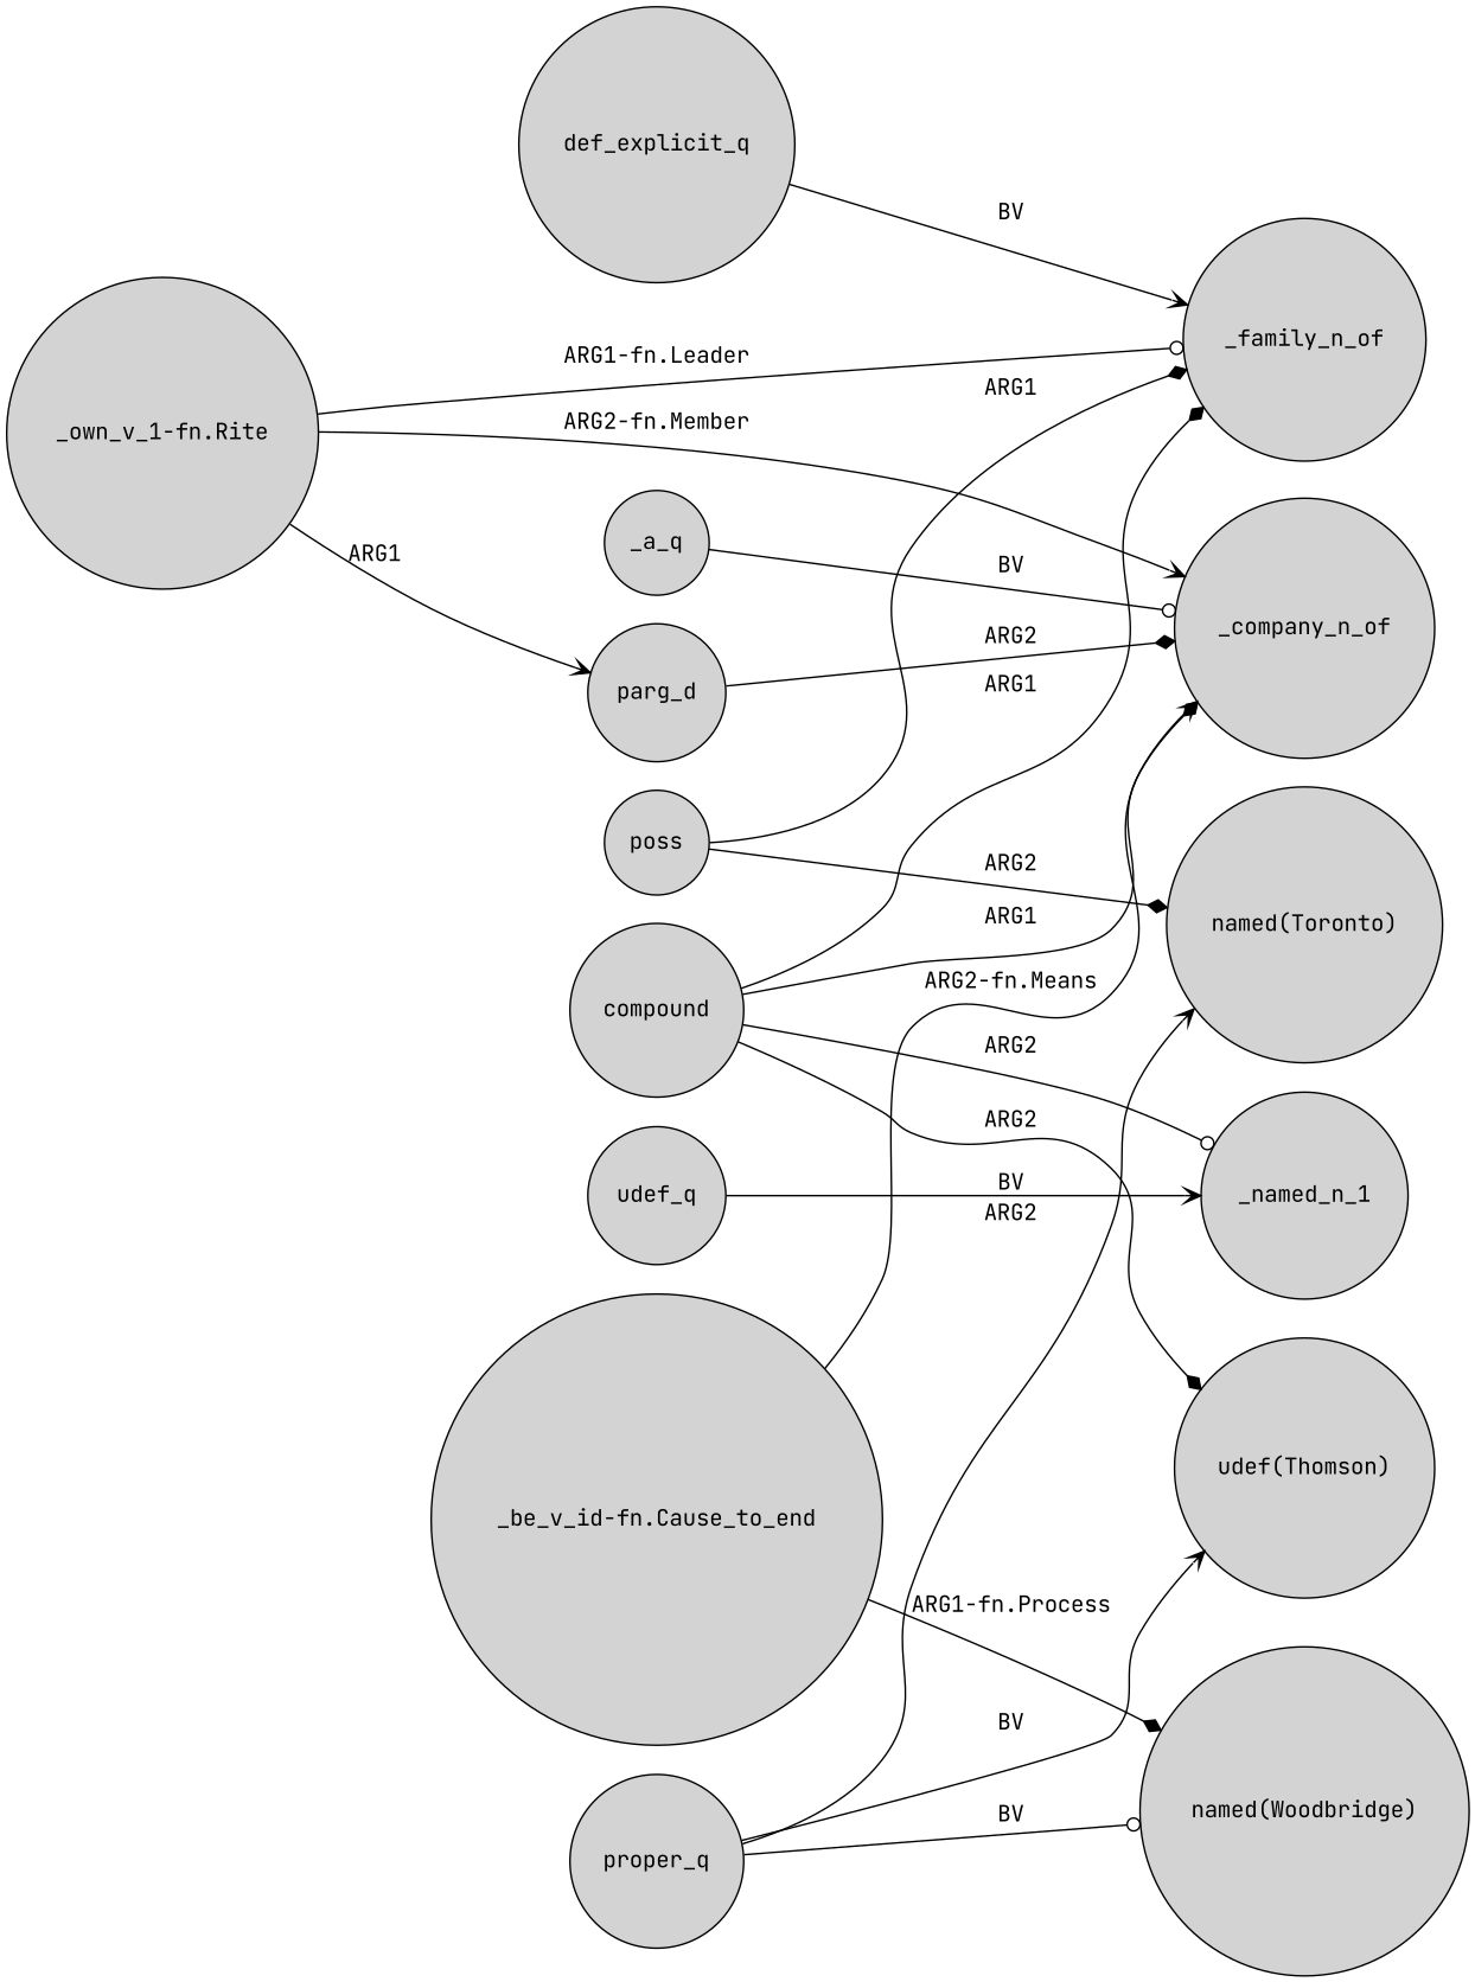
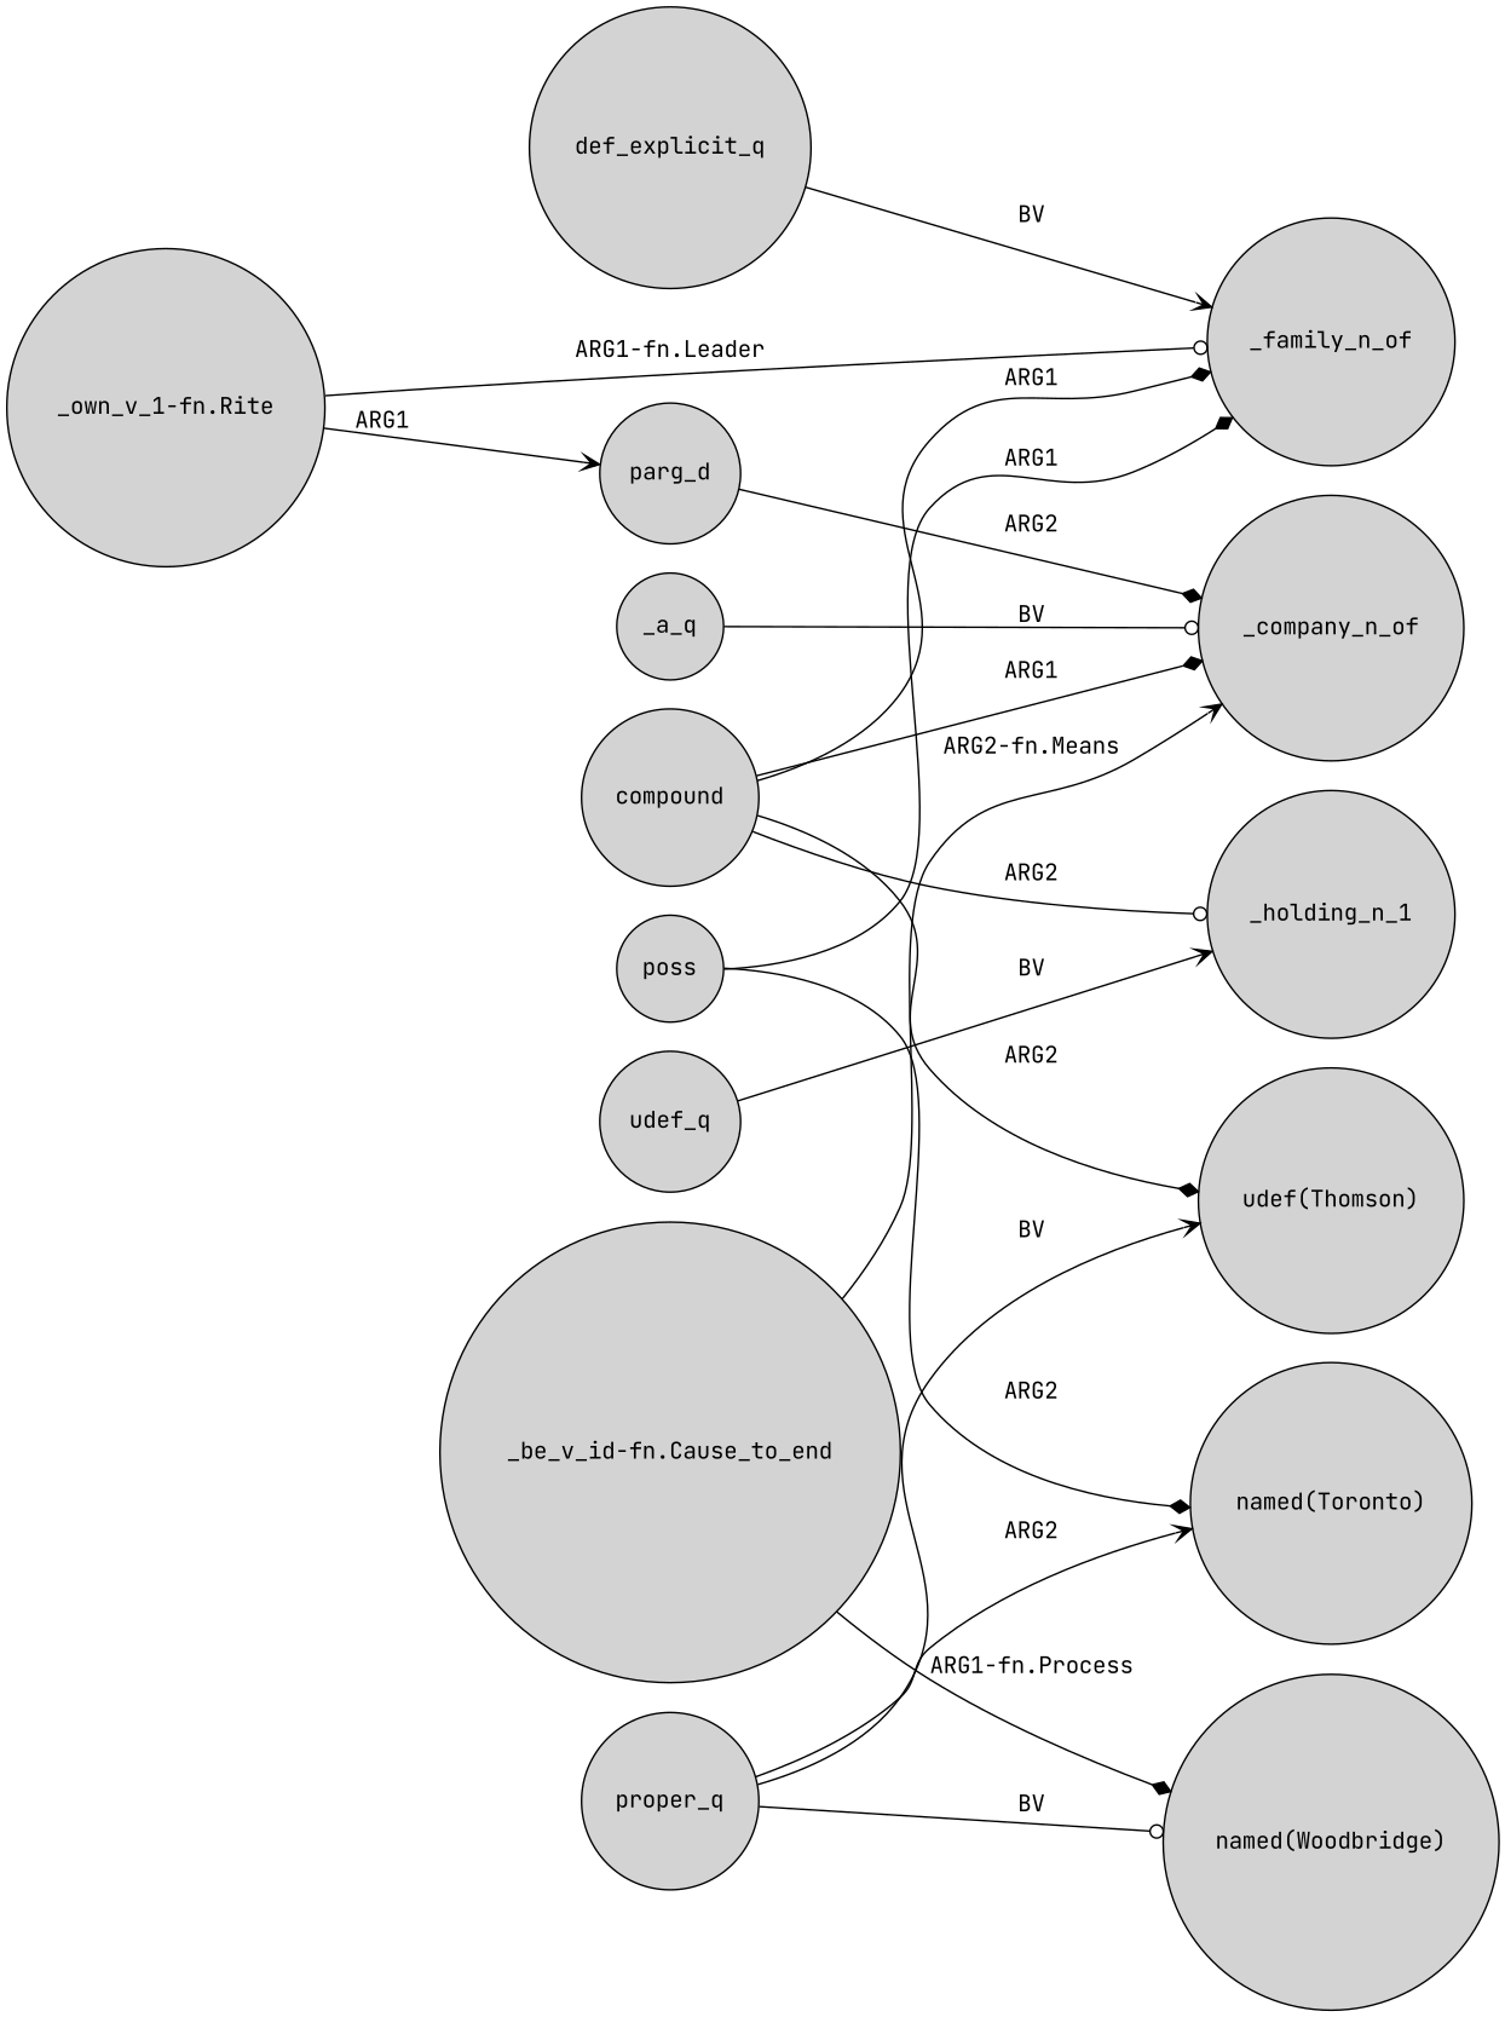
  digraph {
    fontname="JetBrains Mono"
    rankdir=LR
    node [fontname="JetBrains Mono" shape=circle style=filled]
    edge [arrowhead=vee fontname="JetBrains Mono"]
    def_explicit_q
    _family_n_of
    _a_q
    _company_n_of
    compound
-   _holding_n_1 [label=_named_n_1]
+   _holding_n_1
    n7 [label="udef(Thomson)"]
    parg_d
    "_own_v_1-fn.Rite"
    "_be_v_id-fn.Cause_to_end"
    "named(Woodbridge)"
    poss
    "named(Toronto)"
    proper_q
    udef_q
    def_explicit_q -> _family_n_of [label=BV]
    _a_q -> _company_n_of [arrowhead=odot label=BV]
    compound -> _family_n_of [arrowhead=diamond label=ARG1]
    compound -> _company_n_of [arrowhead=diamond label=ARG1]
    compound -> _holding_n_1 [arrowhead=odot label=ARG2]
    compound -> n7 [arrowhead=diamond label=ARG2]
    parg_d -> _company_n_of [arrowhead=diamond label=ARG2]
    "_own_v_1-fn.Rite" -> _family_n_of [arrowhead=odot label="ARG1-fn.Leader"]
-   "_own_v_1-fn.Rite" -> _company_n_of [label="ARG2-fn.Member"]
    "_own_v_1-fn.Rite" -> parg_d [label=ARG1]
    "_be_v_id-fn.Cause_to_end" -> _company_n_of [label="ARG2-fn.Means"]
    "_be_v_id-fn.Cause_to_end" -> "named(Woodbridge)" [arrowhead=diamond label="ARG1-fn.Process"]
    poss -> _family_n_of [arrowhead=diamond label=ARG1]
    poss -> "named(Toronto)" [arrowhead=diamond label=ARG2]
    proper_q -> n7 [label=BV]
    proper_q -> "named(Woodbridge)" [arrowhead=odot label=BV]
    proper_q -> "named(Toronto)" [label=ARG2]
    udef_q -> _holding_n_1 [label=BV]
  }
